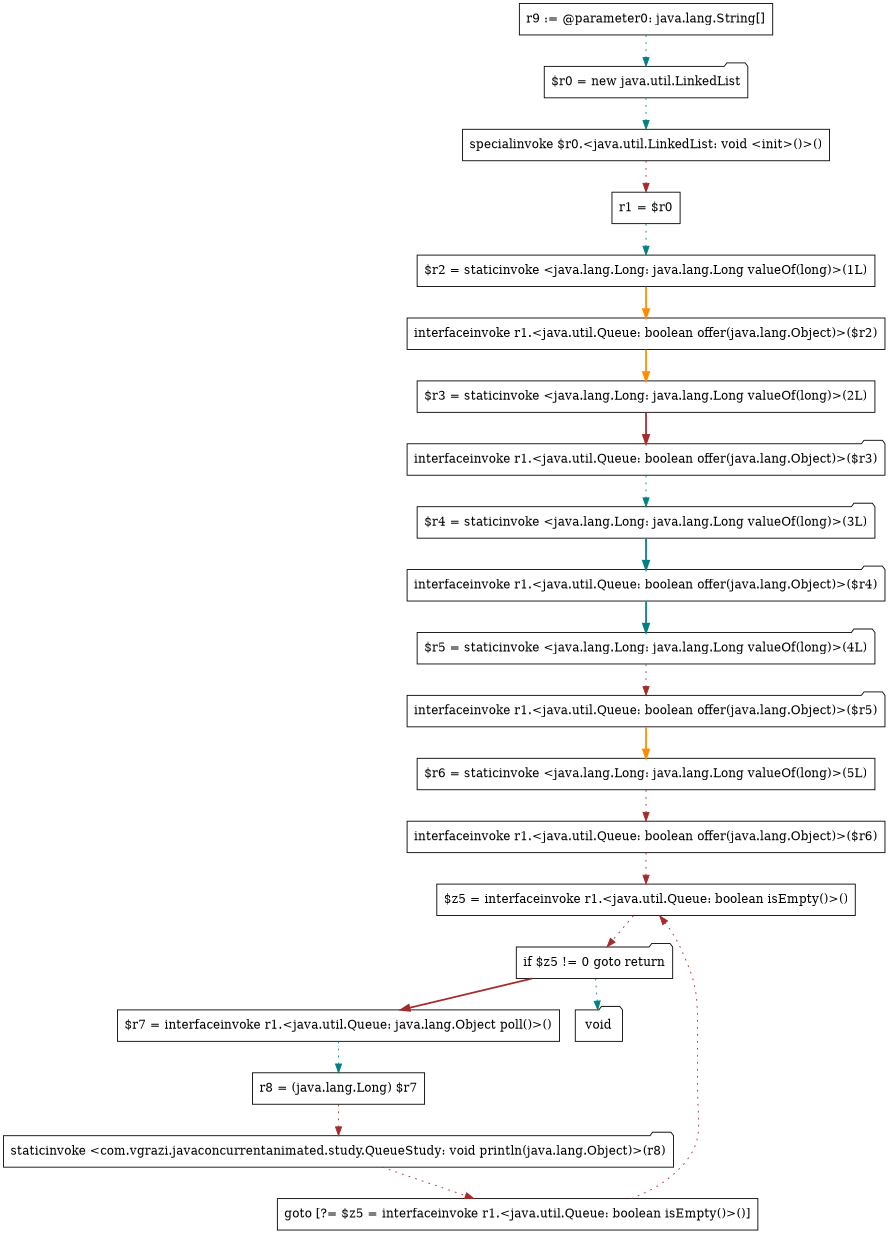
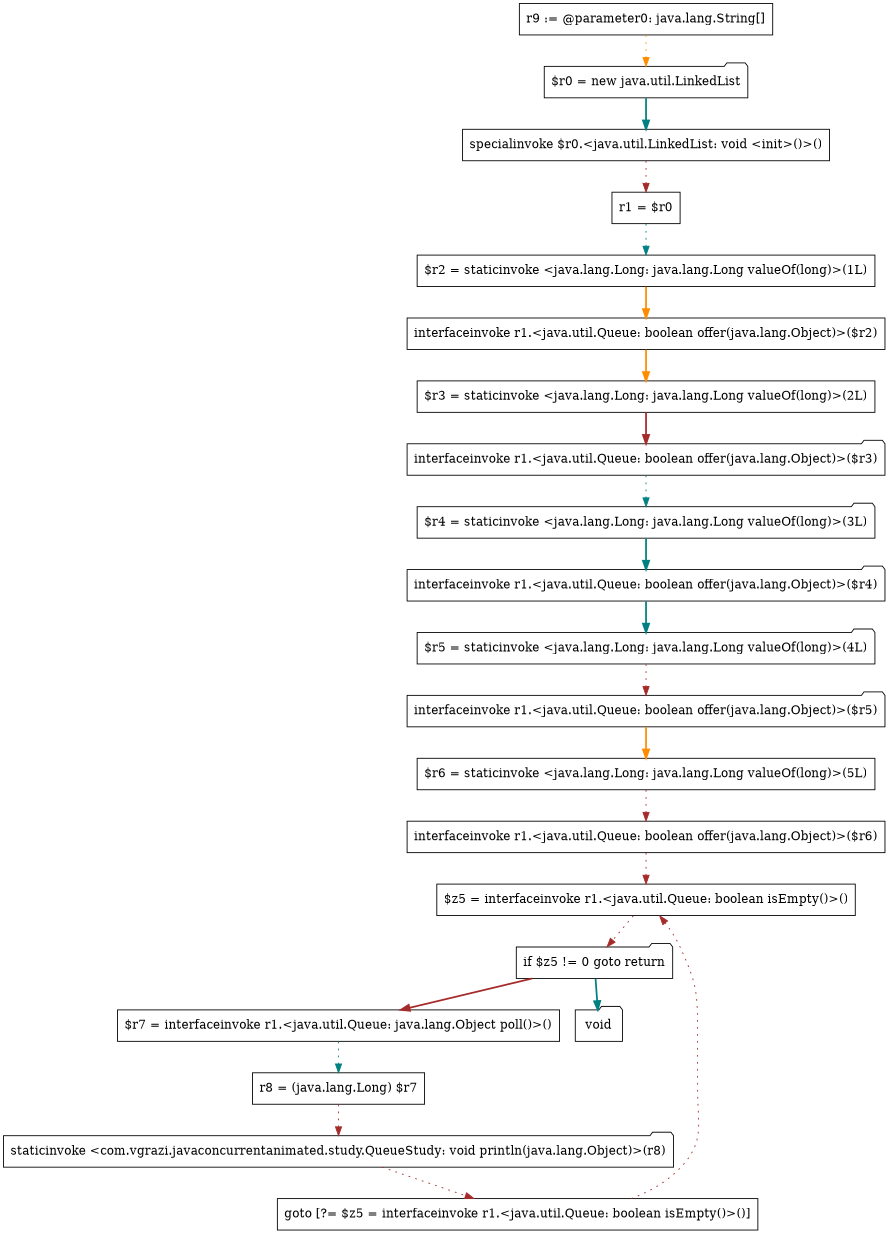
  digraph {
    node [shape=box]
    edge [color=brown style=dotted]
    "$r0 = new java.util.LinkedList" [shape=folder]
    "r9 := @parameter0: java.lang.String[]"
    "specialinvoke $r0.<java.util.LinkedList: void <init>()>()"
    "r1 = $r0"
    "$r2 = staticinvoke <java.lang.Long: java.lang.Long valueOf(long)>(1L)"
    "interfaceinvoke r1.<java.util.Queue: boolean offer(java.lang.Object)>($r2)"
    "$r3 = staticinvoke <java.lang.Long: java.lang.Long valueOf(long)>(2L)"
    "interfaceinvoke r1.<java.util.Queue: boolean offer(java.lang.Object)>($r3)" [shape=folder]
    "$r4 = staticinvoke <java.lang.Long: java.lang.Long valueOf(long)>(3L)" [shape=folder]
    "interfaceinvoke r1.<java.util.Queue: boolean offer(java.lang.Object)>($r4)" [shape=folder]
    "$r5 = staticinvoke <java.lang.Long: java.lang.Long valueOf(long)>(4L)" [shape=folder]
    "interfaceinvoke r1.<java.util.Queue: boolean offer(java.lang.Object)>($r5)" [shape=folder]
    "$r6 = staticinvoke <java.lang.Long: java.lang.Long valueOf(long)>(5L)"
    "interfaceinvoke r1.<java.util.Queue: boolean offer(java.lang.Object)>($r6)"
    "$z5 = interfaceinvoke r1.<java.util.Queue: boolean isEmpty()>()"
    "if $z5 != 0 goto return" [shape=folder]
    "$r7 = interfaceinvoke r1.<java.util.Queue: java.lang.Object poll()>()"
    n18 [label=void shape=folder]
    "r8 = (java.lang.Long) $r7"
    "staticinvoke <com.vgrazi.javaconcurrentanimated.study.QueueStudy: void println(java.lang.Object)>(r8)" [shape=folder]
    "goto [?= $z5 = interfaceinvoke r1.<java.util.Queue: boolean isEmpty()>()]"
-   "$r0 = new java.util.LinkedList" -> "specialinvoke $r0.<java.util.LinkedList: void <init>()>()" [color=teal]
-   "r9 := @parameter0: java.lang.String[]" -> "$r0 = new java.util.LinkedList" [color=teal]
+   "$r0 = new java.util.LinkedList" -> "specialinvoke $r0.<java.util.LinkedList: void <init>()>()" [color=teal style=bold]
+   "r9 := @parameter0: java.lang.String[]" -> "$r0 = new java.util.LinkedList" [color=darkorange]
    "specialinvoke $r0.<java.util.LinkedList: void <init>()>()" -> "r1 = $r0"
    "r1 = $r0" -> "$r2 = staticinvoke <java.lang.Long: java.lang.Long valueOf(long)>(1L)" [color=teal]
    "$r2 = staticinvoke <java.lang.Long: java.lang.Long valueOf(long)>(1L)" -> "interfaceinvoke r1.<java.util.Queue: boolean offer(java.lang.Object)>($r2)" [color=darkorange style=bold]
    "interfaceinvoke r1.<java.util.Queue: boolean offer(java.lang.Object)>($r2)" -> "$r3 = staticinvoke <java.lang.Long: java.lang.Long valueOf(long)>(2L)" [color=darkorange style=bold]
    "$r3 = staticinvoke <java.lang.Long: java.lang.Long valueOf(long)>(2L)" -> "interfaceinvoke r1.<java.util.Queue: boolean offer(java.lang.Object)>($r3)" [style=bold]
    "interfaceinvoke r1.<java.util.Queue: boolean offer(java.lang.Object)>($r3)" -> "$r4 = staticinvoke <java.lang.Long: java.lang.Long valueOf(long)>(3L)" [color=teal]
    "$r4 = staticinvoke <java.lang.Long: java.lang.Long valueOf(long)>(3L)" -> "interfaceinvoke r1.<java.util.Queue: boolean offer(java.lang.Object)>($r4)" [color=teal style=bold]
    "interfaceinvoke r1.<java.util.Queue: boolean offer(java.lang.Object)>($r4)" -> "$r5 = staticinvoke <java.lang.Long: java.lang.Long valueOf(long)>(4L)" [color=teal style=bold]
    "$r5 = staticinvoke <java.lang.Long: java.lang.Long valueOf(long)>(4L)" -> "interfaceinvoke r1.<java.util.Queue: boolean offer(java.lang.Object)>($r5)"
    "interfaceinvoke r1.<java.util.Queue: boolean offer(java.lang.Object)>($r5)" -> "$r6 = staticinvoke <java.lang.Long: java.lang.Long valueOf(long)>(5L)" [color=darkorange style=bold]
    "$r6 = staticinvoke <java.lang.Long: java.lang.Long valueOf(long)>(5L)" -> "interfaceinvoke r1.<java.util.Queue: boolean offer(java.lang.Object)>($r6)"
    "interfaceinvoke r1.<java.util.Queue: boolean offer(java.lang.Object)>($r6)" -> "$z5 = interfaceinvoke r1.<java.util.Queue: boolean isEmpty()>()"
    "$z5 = interfaceinvoke r1.<java.util.Queue: boolean isEmpty()>()" -> "if $z5 != 0 goto return"
    "if $z5 != 0 goto return" -> "$r7 = interfaceinvoke r1.<java.util.Queue: java.lang.Object poll()>()" [style=bold]
-   "if $z5 != 0 goto return" -> n18 [color=teal]
+   "if $z5 != 0 goto return" -> n18 [color=teal style=bold]
    "$r7 = interfaceinvoke r1.<java.util.Queue: java.lang.Object poll()>()" -> "r8 = (java.lang.Long) $r7" [color=teal]
    "r8 = (java.lang.Long) $r7" -> "staticinvoke <com.vgrazi.javaconcurrentanimated.study.QueueStudy: void println(java.lang.Object)>(r8)"
    "staticinvoke <com.vgrazi.javaconcurrentanimated.study.QueueStudy: void println(java.lang.Object)>(r8)" -> "goto [?= $z5 = interfaceinvoke r1.<java.util.Queue: boolean isEmpty()>()]"
    "goto [?= $z5 = interfaceinvoke r1.<java.util.Queue: boolean isEmpty()>()]" -> "$z5 = interfaceinvoke r1.<java.util.Queue: boolean isEmpty()>()"
  }
